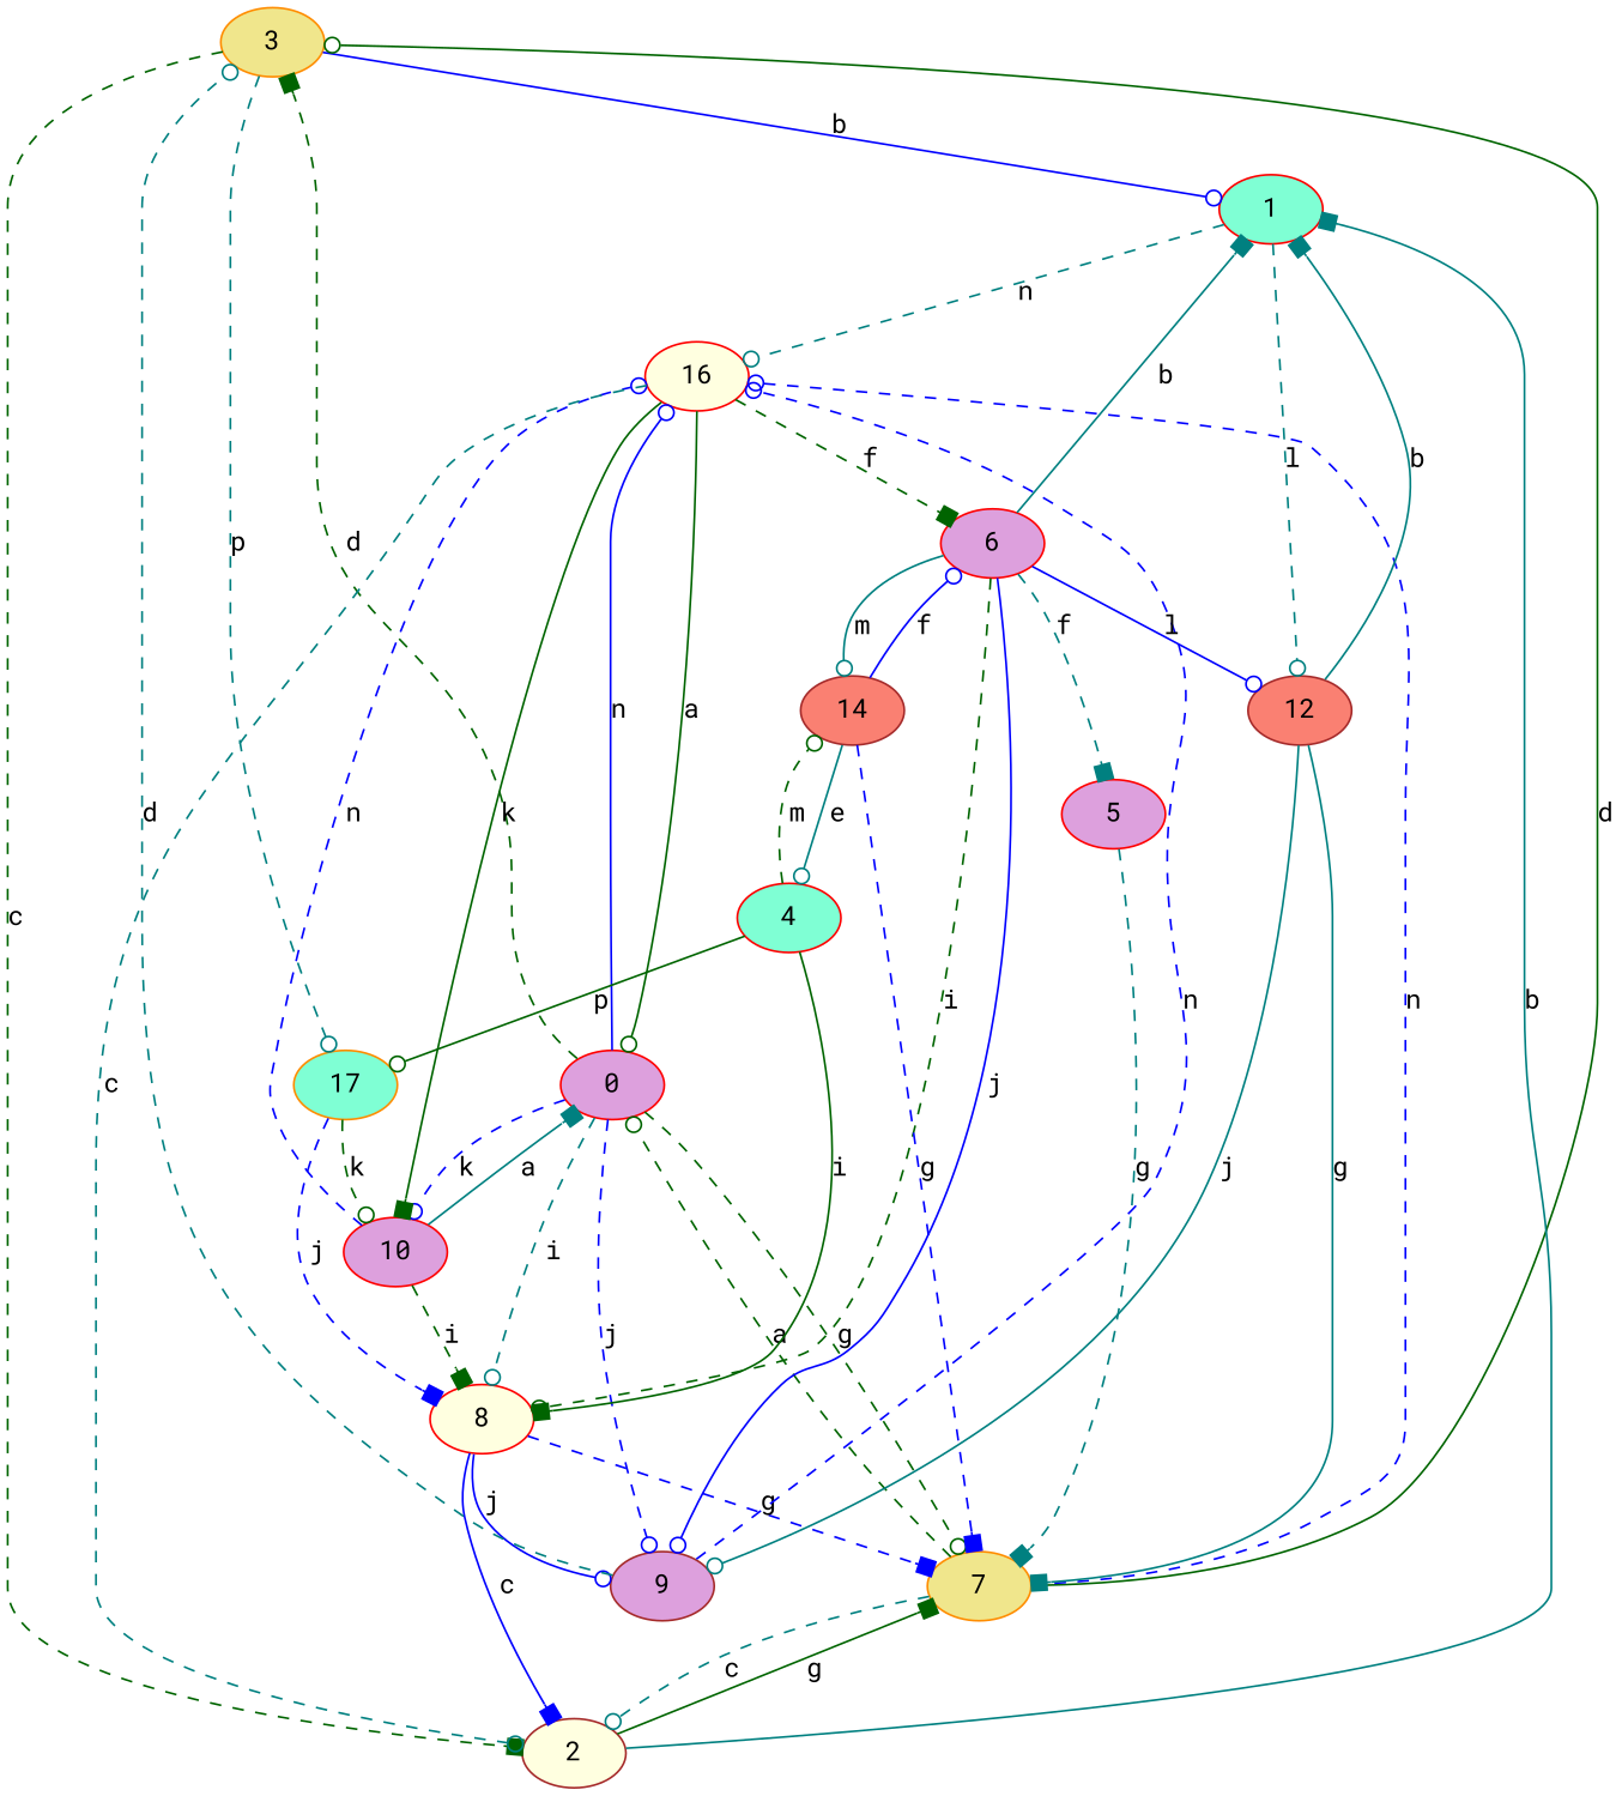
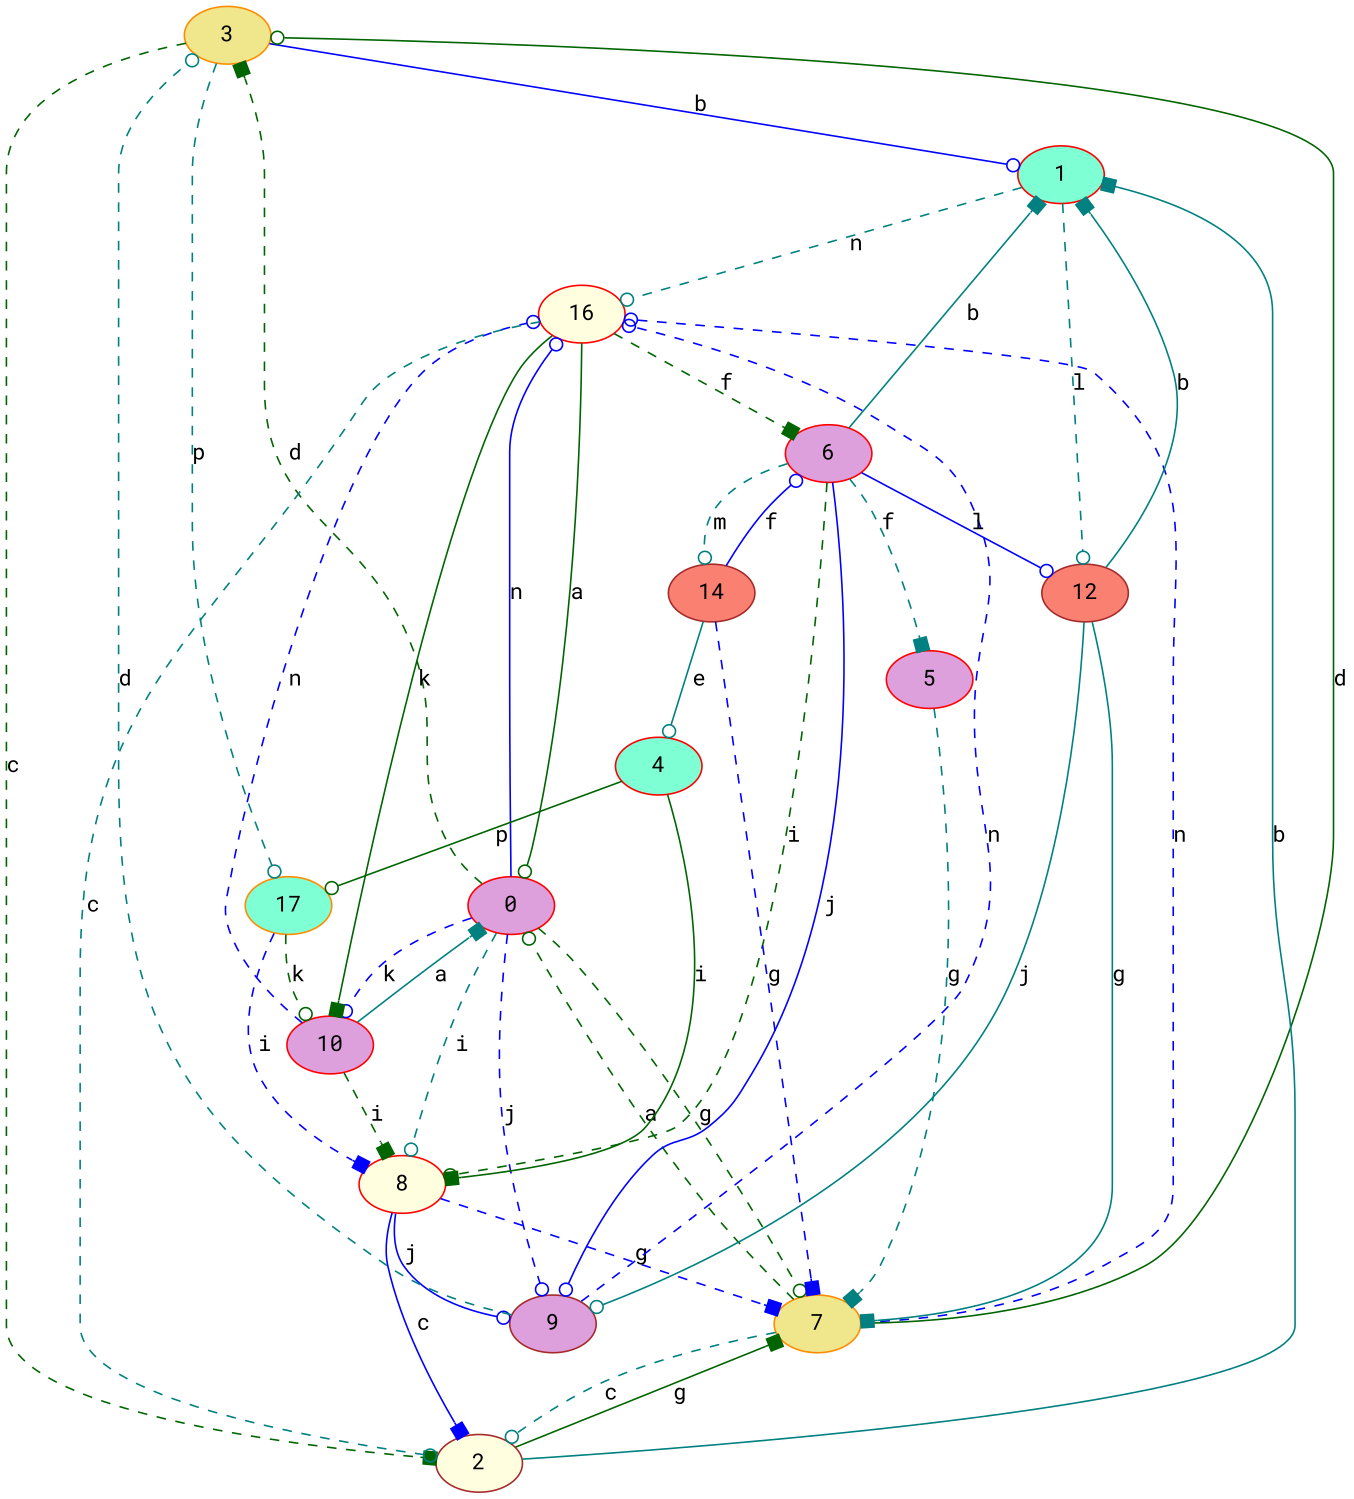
  strict digraph {
    fontname="Roboto Mono"
    node [color=red fillcolor=plum fontname="Roboto Mono" style=filled]
    edge [arrowhead=odot color=teal fontname="Roboto Mono" style=dashed]
    3 [color=darkorange fillcolor=khaki]
    0
    7 [color=darkorange fillcolor=khaki]
    8 [fillcolor=lightyellow]
    9 [color=brown]
    10
    16 [fillcolor=lightyellow]
    1 [fillcolor=aquamarine]
    2 [color=brown fillcolor=lightyellow]
    17 [color=darkorange fillcolor=aquamarine]
    6
    12 [color=brown fillcolor=salmon]
    4 [fillcolor=aquamarine]
    14 [color=brown fillcolor=salmon]
    5
    3 -> 1 [color=blue label=b style=solid]
    3 -> 2 [arrowhead=box color=darkgreen label=c]
    3 -> 17 [label=p]
    0 -> 3 [arrowhead=box color=darkgreen label=d]
    0 -> 7 [color=darkgreen label=g]
    0 -> 8 [label=i]
    0 -> 9 [color=blue label=j]
    0 -> 10 [color=blue label=k]
    0 -> 16 [color=blue label=n style=solid]
    7 -> 3 [color=darkgreen label=d style=solid]
    7 -> 0 [color=darkgreen label=a]
    7 -> 16 [color=blue label=n]
    7 -> 2 [label=c]
    8 -> 7 [arrowhead=box color=blue label=g]
    8 -> 9 [color=blue label=j style=solid]
    8 -> 2 [arrowhead=box color=blue label=c style=solid]
    9 -> 3 [label=d]
    9 -> 16 [color=blue label=n]
    10 -> 0 [arrowhead=box label=a style=solid]
    10 -> 8 [arrowhead=box color=darkgreen label=i]
    10 -> 16 [color=blue label=n]
    16 -> 0 [color=darkgreen label=a style=solid]
    16 -> 10 [arrowhead=box color=darkgreen label=k style=solid]
    16 -> 2 [label=c]
    16 -> 6 [arrowhead=box color=darkgreen label=f]
    1 -> 16 [label=n]
    1 -> 12 [label=l]
    2 -> 7 [arrowhead=box color=darkgreen label=g style=solid]
    2 -> 1 [arrowhead=box label=b style=solid]
-   17 -> 8 [arrowhead=box color=blue label=j]
+   17 -> 8 [arrowhead=box color=blue label=i]
    17 -> 10 [color=darkgreen label=k]
    6 -> 8 [color=darkgreen label=i]
    6 -> 9 [color=blue label=j style=solid]
    6 -> 1 [arrowhead=box label=b style=solid]
    6 -> 12 [color=blue label=l style=solid]
-   6 -> 14 [label=m style=solid]
+   6 -> 14 [label=m]
    6 -> 5 [arrowhead=box label=f]
    12 -> 7 [arrowhead=box label=g style=solid]
    12 -> 9 [label=j style=solid]
    12 -> 1 [arrowhead=box label=b style=solid]
    4 -> 8 [arrowhead=box color=darkgreen label=i style=solid]
    4 -> 17 [color=darkgreen label=p style=solid]
-   4 -> 14 [color=darkgreen label=m]
    14 -> 7 [arrowhead=box color=blue label=g]
    14 -> 6 [color=blue label=f style=solid]
    14 -> 4 [label=e style=solid]
    5 -> 7 [arrowhead=box label=g]
  }
